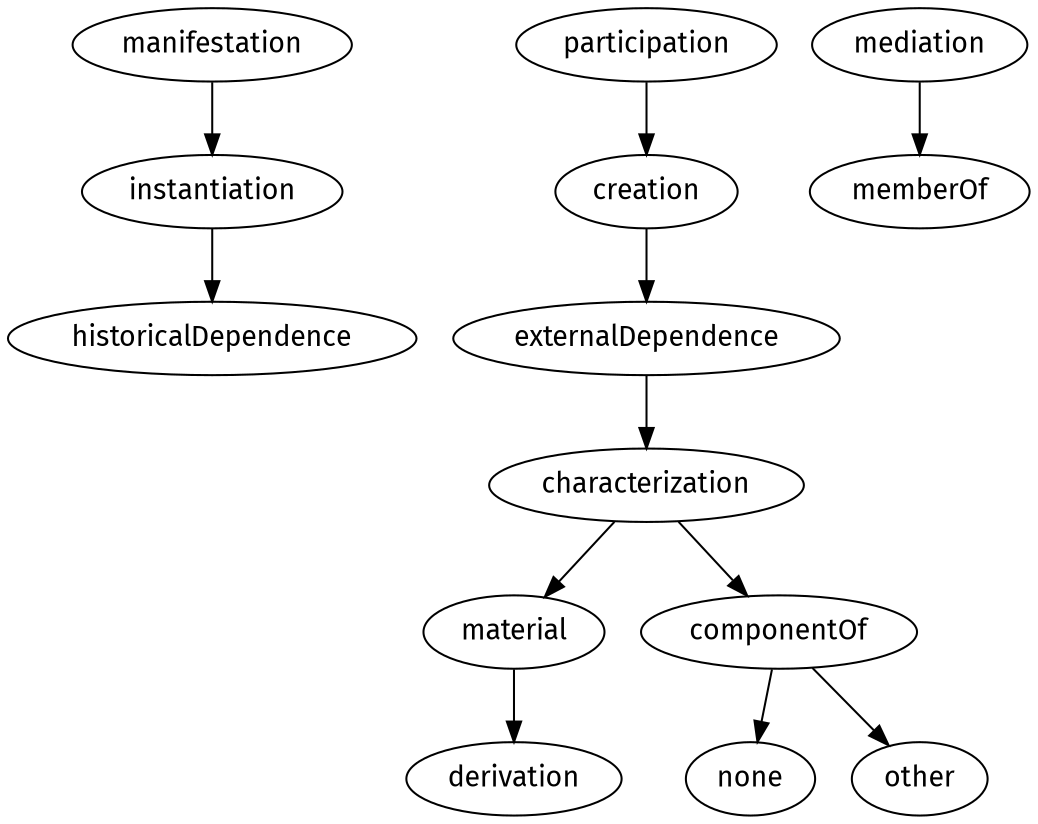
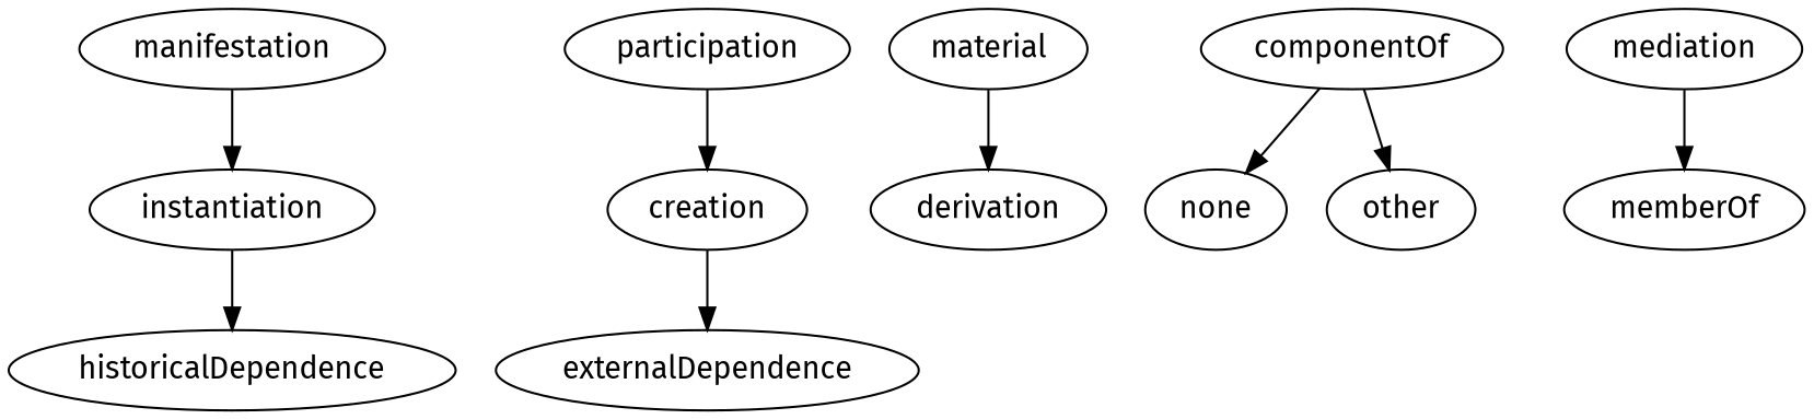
  strict digraph {
    fontname="Fira Sans"
    node [fontname="Fira Sans"]
    edge [fontname="Fira Sans"]
    manifestation
    instantiation
    historicalDependence
    participation
    creation
    externalDependence
-   characterization
    material
    componentOf
    derivation
    none
    other
    mediation
    memberOf
    manifestation -> instantiation
    instantiation -> historicalDependence
    participation -> creation
    creation -> externalDependence
-   externalDependence -> characterization
-   characterization -> material
-   characterization -> componentOf
    material -> derivation
    componentOf -> none
    componentOf -> other
    mediation -> memberOf
  }
